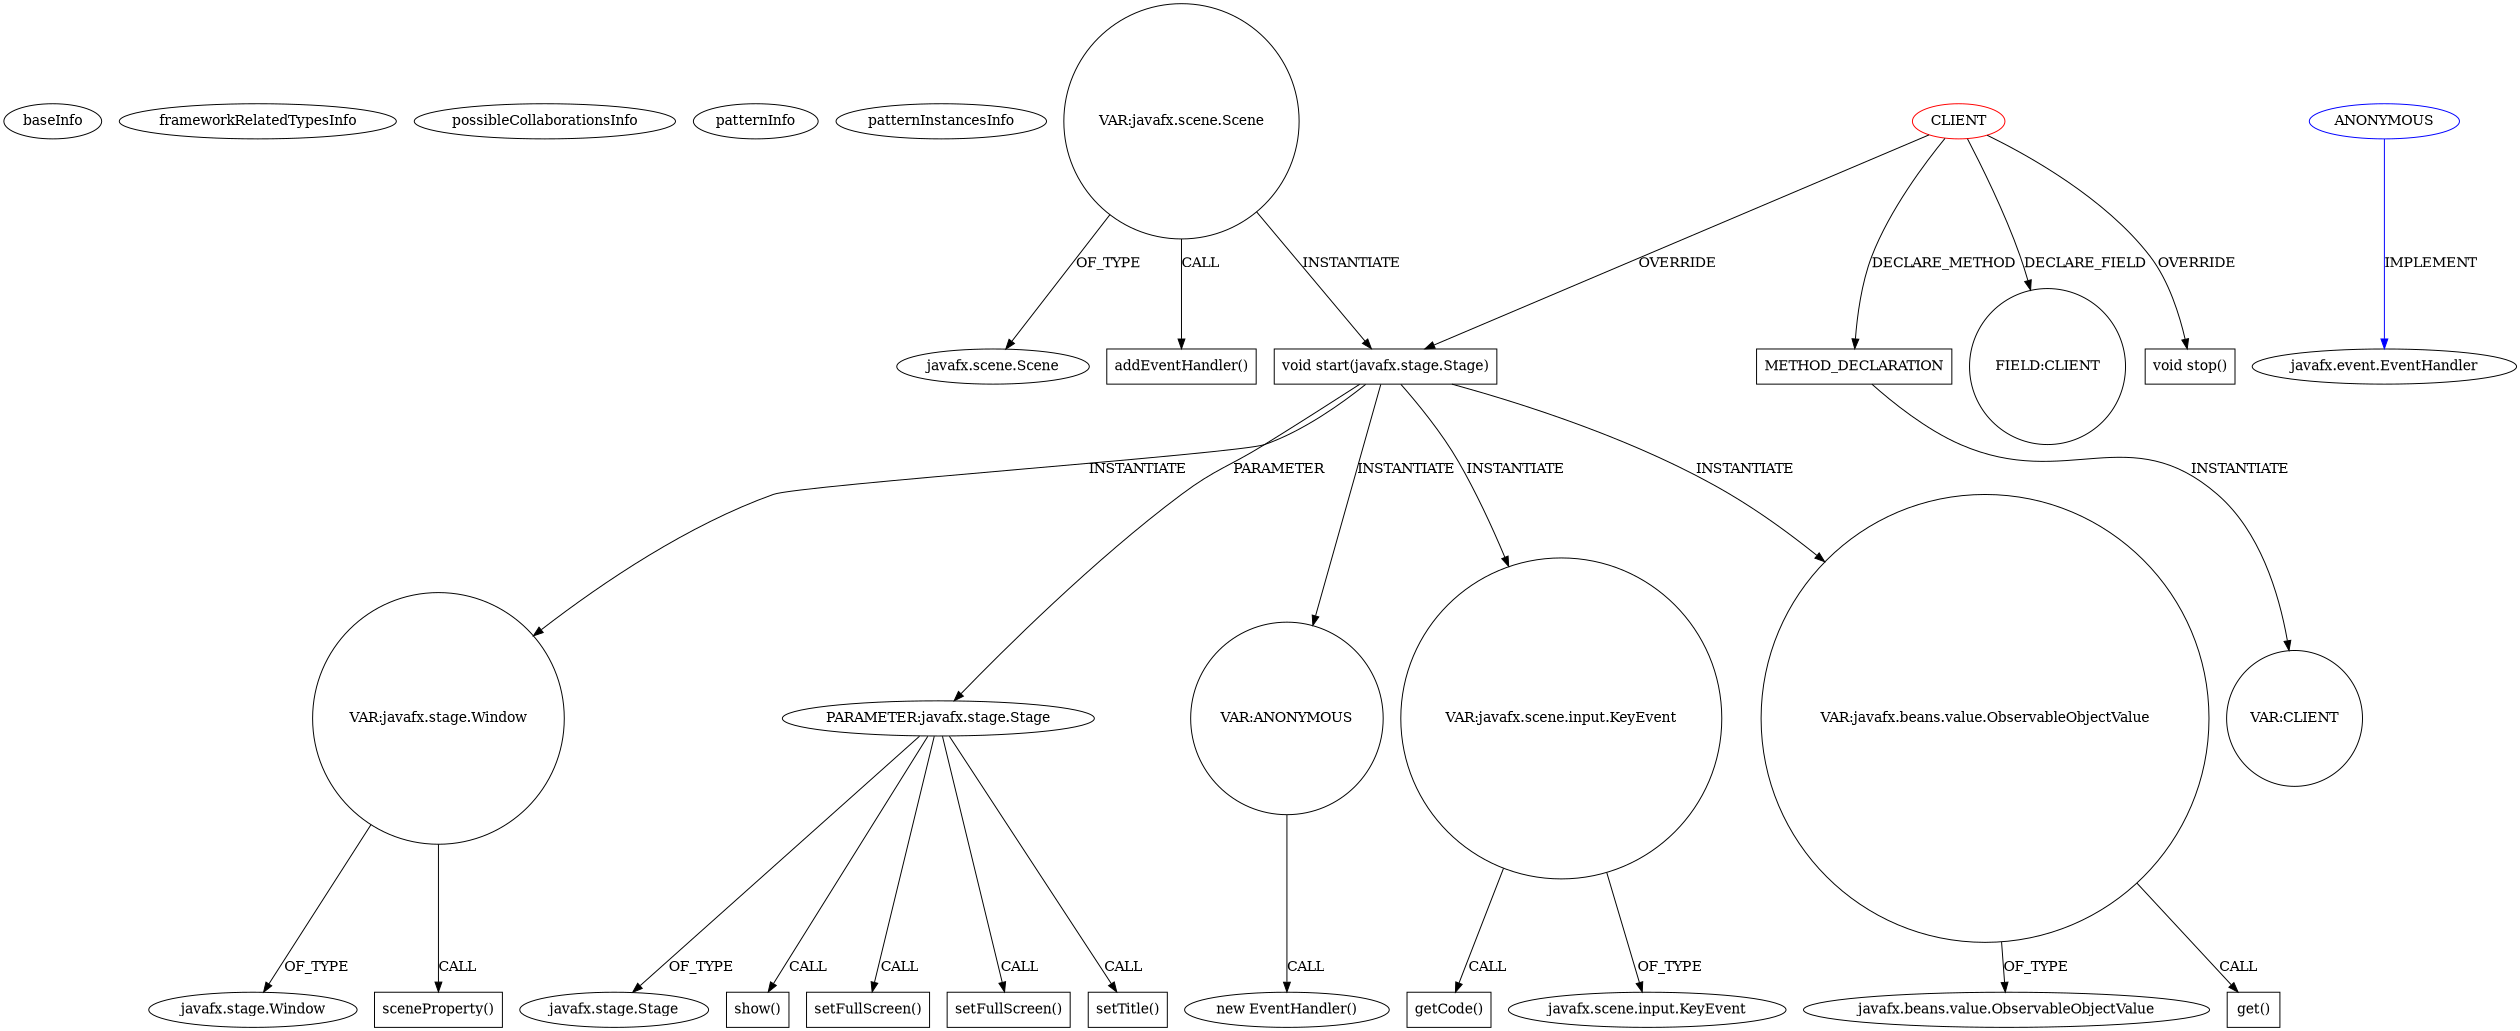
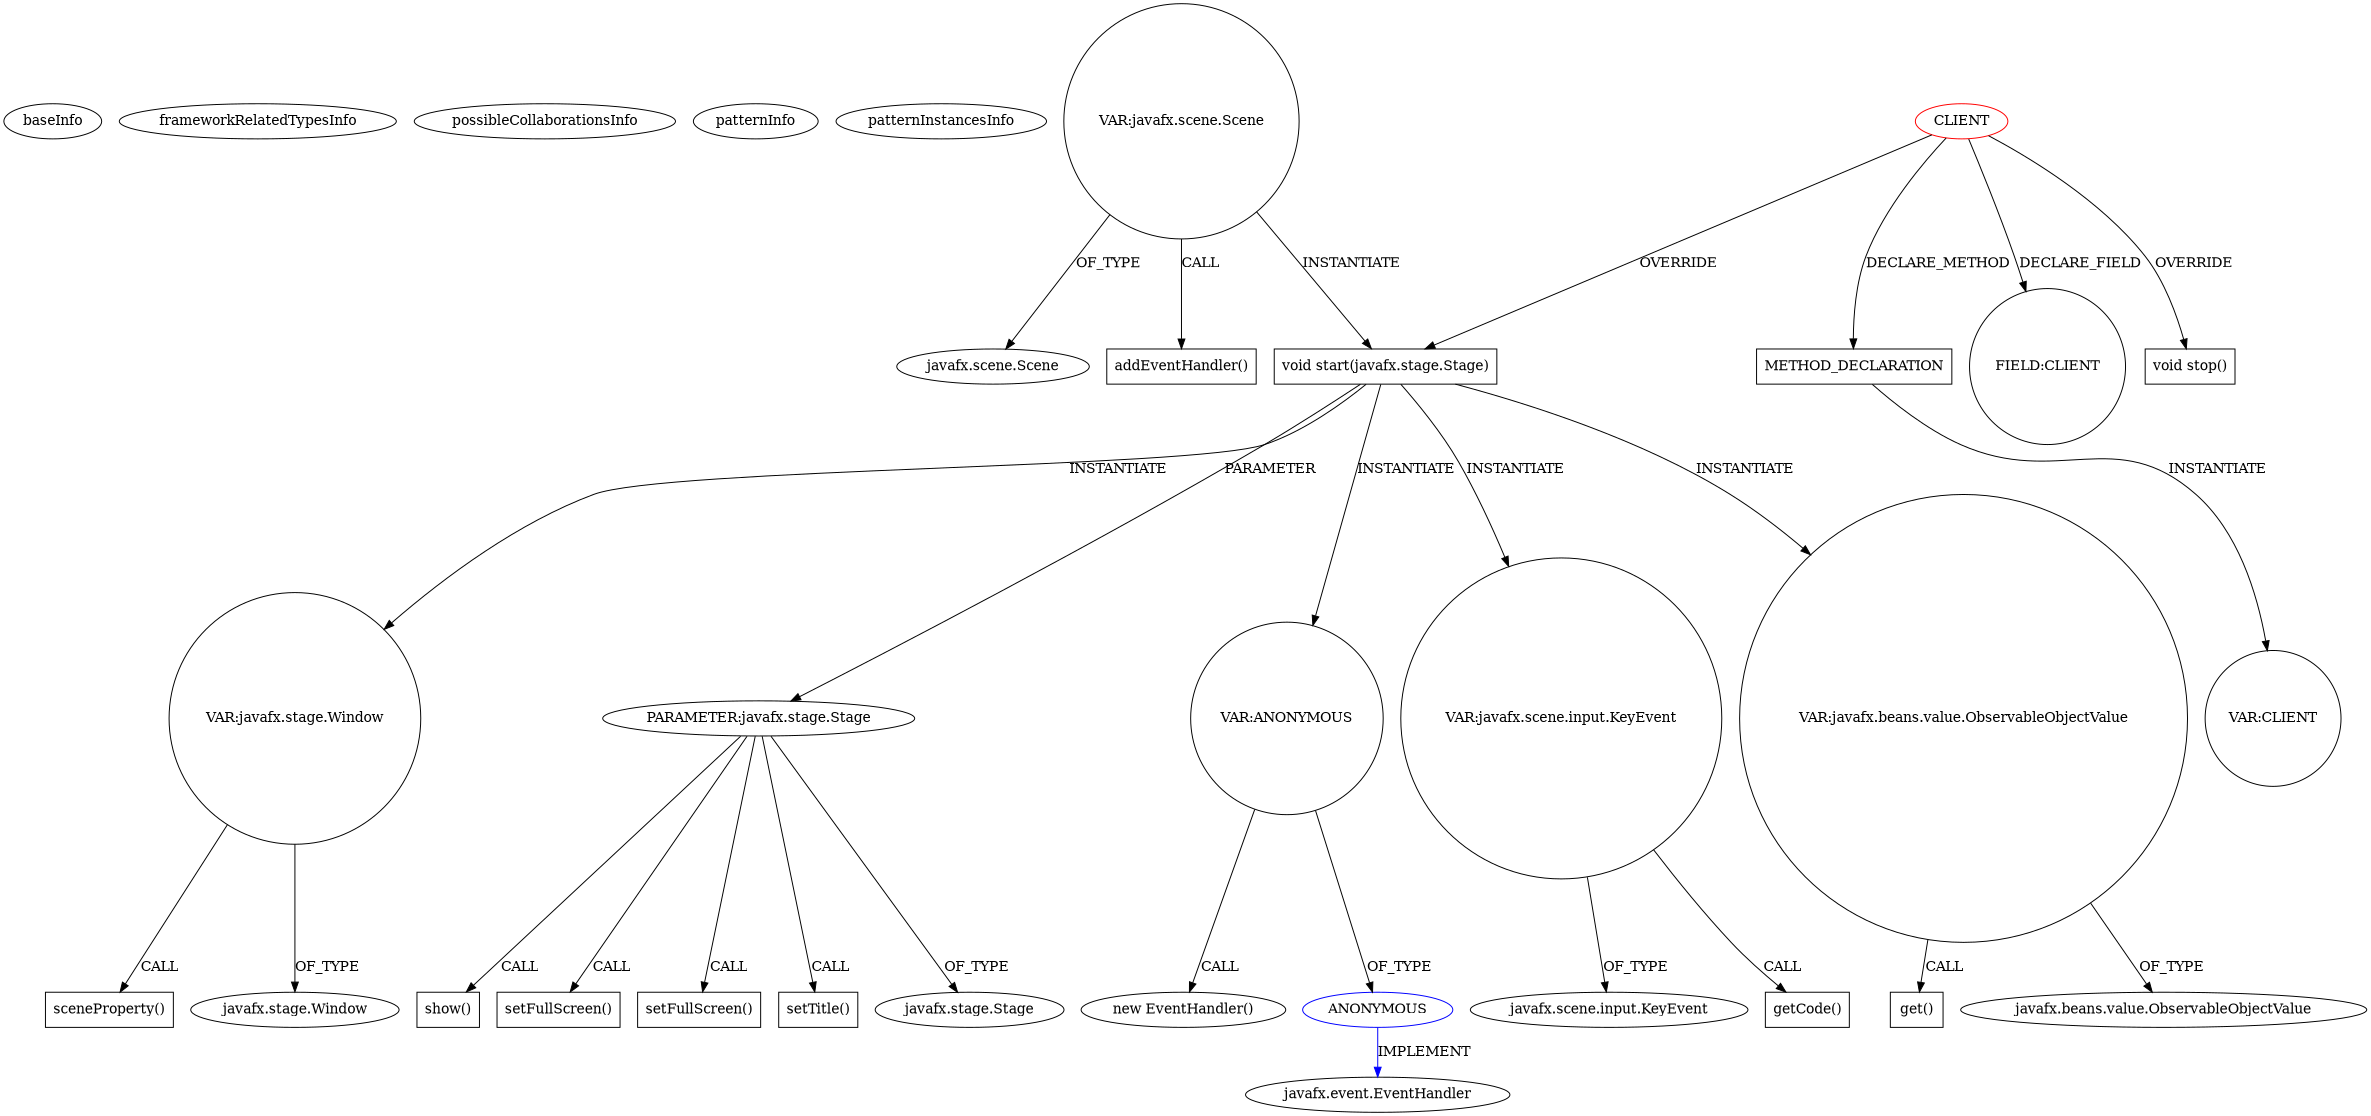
  digraph {
    node [isFrameworkType=false vertexType=INSIDE_CALL]
    baseInfo [category=pattern graphId=4626 isAnonymous=false possibleRelation=true isFrameworkType="" vertexType=""]
    frameworkRelatedTypesInfo [0="javafx.application.Application" isFrameworkType="" vertexType=""]
    possibleCollaborationsInfo [0="4626~INSTANTIATION-OVERRIDING_METHOD_DECLARATION-~javafx.application.Application ~javafx.event.EventHandler ~false~true" isFrameworkType="" vertexType=""]
    patternInfo [frequency=2.0 patternRootClient=0 isFrameworkType="" vertexType=""]
    patternInstancesInfo [0="miamidade-spook-detector~/miamidade-spook-detector/spook-detector-master/src/gov/miamidade/mediaviewer/MediaPlayerApp.java~MediaPlayerApp~3624" 1="miamidade-spook-detector~/miamidade-spook-detector/spook-detector-master/src/gov/miamidade/mediaviewer/MotionDetectingMediaPlayerApp.java~MotionDetectingMediaPlayerApp~3626" isFrameworkType="" vertexType=""]
    n6 [label="javafx.beans.value.ObservableObjectValue" vertexType=FRAMEWORK_INTERFACE_TYPE]
    n7 [label="VAR:javafx.beans.value.ObservableObjectValue" shape=circle vertexType=VARIABLE_EXPRESION]
    n8 [label="get()" shape=box]
    n9 [label="void start(javafx.stage.Stage)" shape=box vertexType=OVERRIDING_METHOD_DECLARATION]
    n10 [label="VAR:javafx.stage.Window" shape=circle vertexType=VARIABLE_EXPRESION]
    n11 [label="PARAMETER:javafx.stage.Stage" vertexType=PARAMETER_DECLARATION]
    n12 [label="VAR:ANONYMOUS" shape=circle vertexType=VARIABLE_EXPRESION]
    n13 [label="VAR:javafx.scene.input.KeyEvent" shape=circle vertexType=VARIABLE_EXPRESION]
    n14 [label="javafx.stage.Window" vertexType=FRAMEWORK_CLASS_TYPE]
    n15 [label="sceneProperty()" shape=box]
    n16 [label="javafx.stage.Stage" vertexType=FRAMEWORK_CLASS_TYPE]
    n17 [label="show()" shape=box]
    n18 [label="setFullScreen()" shape=box]
    n19 [label="setFullScreen()" shape=box]
    n20 [label="setTitle()" shape=box]
    n21 [color=blue label=ANONYMOUS vertexType=REFERENCE_ANONYMOUS_DECLARATION]
    n22 [label="new EventHandler()" vertexType=CONSTRUCTOR_CALL]
    n23 [label="VAR:javafx.scene.Scene" shape=circle vertexType=VARIABLE_EXPRESION]
    n24 [label="javafx.scene.Scene" vertexType=FRAMEWORK_CLASS_TYPE]
    n25 [label="addEventHandler()" shape=box]
    n26 [label="getCode()" shape=box]
    n27 [label="javafx.scene.input.KeyEvent" vertexType=FRAMEWORK_CLASS_TYPE]
    n28 [color=red label=CLIENT vertexType=ROOT_CLIENT_CLASS_DECLARATION]
    n29 [label="FIELD:CLIENT" shape=circle vertexType=FIELD_DECLARATION]
    n30 [label="void stop()" shape=box vertexType=OVERRIDING_METHOD_DECLARATION]
    n31 [label=METHOD_DECLARATION shape=box vertexType=CLIENT_METHOD_DECLARATION]
    n32 [label="VAR:CLIENT" shape=circle vertexType=VARIABLE_EXPRESION]
    n33 [label="javafx.event.EventHandler" vertexType=FRAMEWORK_INTERFACE_TYPE]
    n7 -> n6 [label=OF_TYPE]
    n7 -> n8 [label=CALL]
    n9 -> n7 [label=INSTANTIATE]
    n9 -> n10 [label=INSTANTIATE]
    n9 -> n11 [label=PARAMETER]
    n9 -> n12 [label=INSTANTIATE]
    n9 -> n13 [label=INSTANTIATE]
    n10 -> n14 [label=OF_TYPE]
    n10 -> n15 [label=CALL]
    n11 -> n16 [label=OF_TYPE]
    n11 -> n17 [label=CALL]
    n11 -> n18 [label=CALL]
    n11 -> n19 [label=CALL]
    n11 -> n20 [label=CALL]
+   n12 -> n21 [label=OF_TYPE]
    n12 -> n22 [label=CALL]
    n13 -> n26 [label=CALL]
    n13 -> n27 [label=OF_TYPE]
    n21 -> n33 [color=blue label=IMPLEMENT]
    n23 -> n9 [label=INSTANTIATE]
    n23 -> n24 [label=OF_TYPE]
    n23 -> n25 [label=CALL]
    n28 -> n9 [label=OVERRIDE]
    n28 -> n29 [label=DECLARE_FIELD]
    n28 -> n30 [label=OVERRIDE]
    n28 -> n31 [label=DECLARE_METHOD]
    n31 -> n32 [label=INSTANTIATE]
  }
